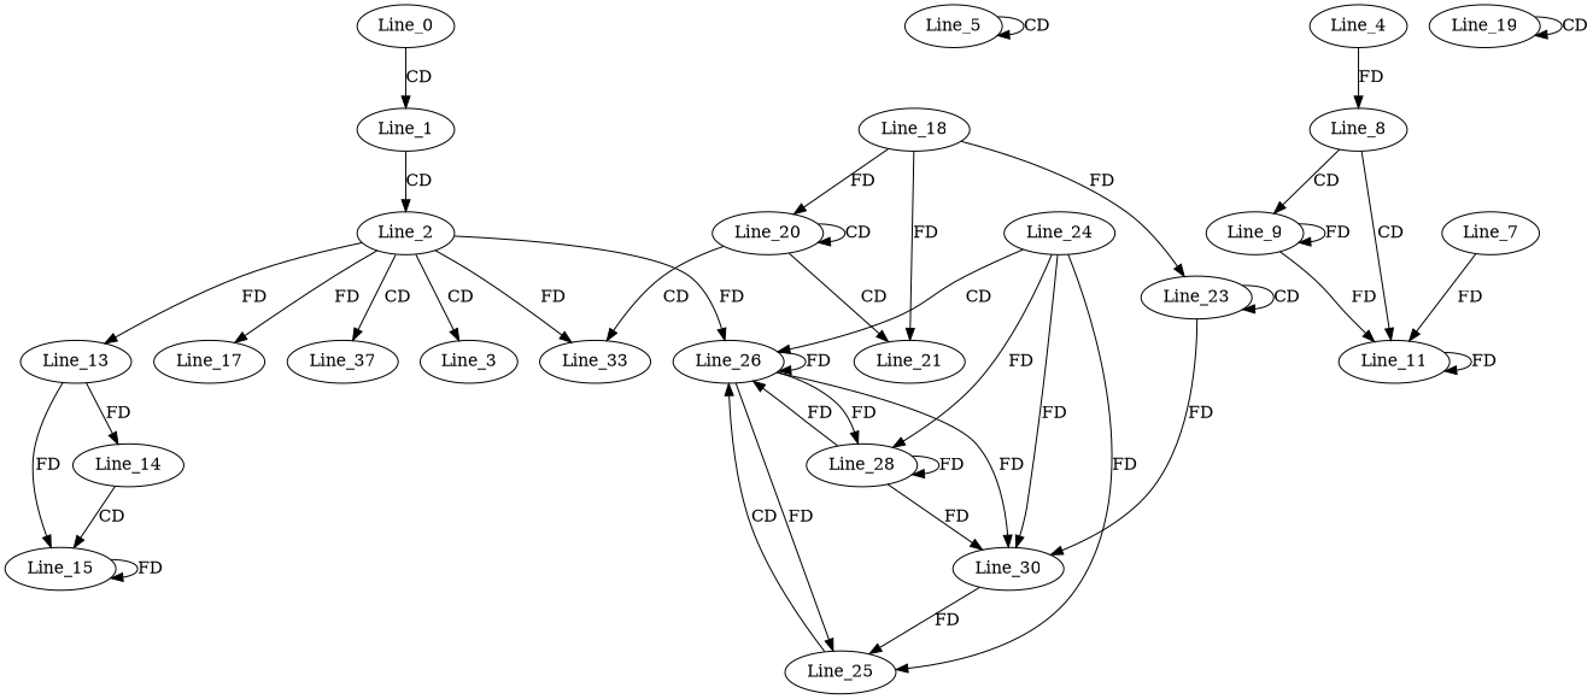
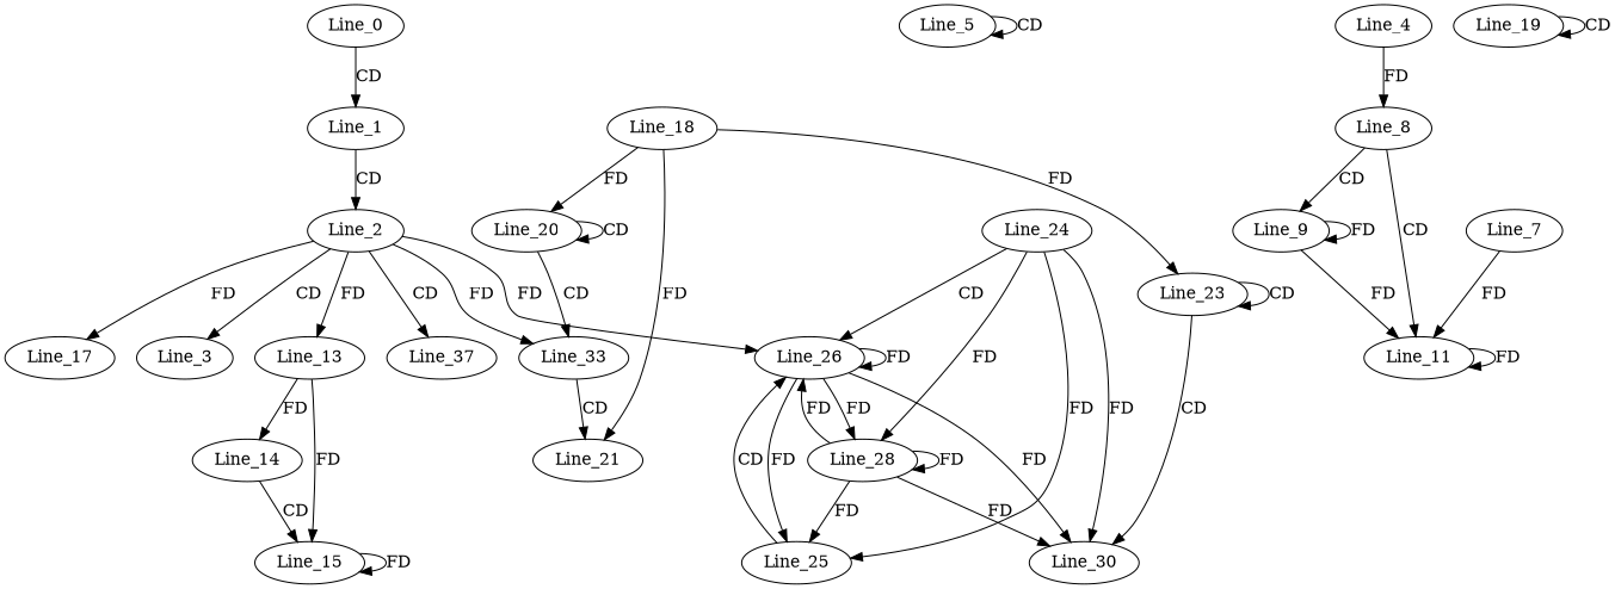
  digraph {
    Line_0
    Line_1
    Line_2
    Line_3
    Line_13
    Line_17
    Line_33
    Line_37
    Line_26
    Line_14
    Line_15
    Line_5
    Line_4
    Line_8
    Line_9
    Line_11
    Line_7
    Line_19
    Line_18
    Line_20
    Line_21
    Line_23
    Line_30
    Line_24
    Line_25
    Line_28
    Line_0 -> Line_1 [label=CD]
    Line_1 -> Line_2 [label=CD]
    Line_2 -> Line_3 [label=CD]
    Line_2 -> Line_13 [label=FD]
    Line_2 -> Line_17 [label=FD]
    Line_2 -> Line_33 [label=FD]
    Line_2 -> Line_37 [label=CD]
    Line_2 -> Line_26 [label=FD]
    Line_13 -> Line_14 [label=FD]
    Line_13 -> Line_15 [label=FD]
    Line_26 -> Line_26 [label=FD]
    Line_26 -> Line_30 [label=FD]
    Line_26 -> Line_25 [label=FD]
    Line_26 -> Line_28 [label=FD]
    Line_14 -> Line_15 [label=CD]
    Line_15 -> Line_15 [label=FD]
    Line_5 -> Line_5 [label=CD]
    Line_4 -> Line_8 [label=FD]
    Line_8 -> Line_9 [label=CD]
    Line_8 -> Line_11 [label=CD]
    Line_9 -> Line_9 [label=FD]
    Line_9 -> Line_11 [label=FD]
    Line_11 -> Line_11 [label=FD]
    Line_7 -> Line_11 [label=FD]
    Line_19 -> Line_19 [label=CD]
    Line_18 -> Line_20 [label=FD]
    Line_18 -> Line_21 [label=FD]
    Line_18 -> Line_23 [label=FD]
    Line_20 -> Line_33 [label=CD]
    Line_20 -> Line_20 [label=CD]
-   Line_20 -> Line_21 [label=CD]
+   Line_33 -> Line_21 [label=CD]
    Line_23 -> Line_23 [label=CD]
-   Line_23 -> Line_30 [label=FD]
+   Line_23 -> Line_30 [label=CD]
    Line_24 -> Line_26 [label=CD]
    Line_24 -> Line_30 [label=FD]
    Line_24 -> Line_25 [label=FD]
    Line_24 -> Line_28 [label=FD]
    Line_25 -> Line_26 [label=CD]
    Line_28 -> Line_26 [label=FD]
    Line_28 -> Line_30 [label=FD]
-   Line_30 -> Line_25 [label=FD]
+   Line_28 -> Line_25 [label=FD]
    Line_28 -> Line_28 [label=FD]
  }
